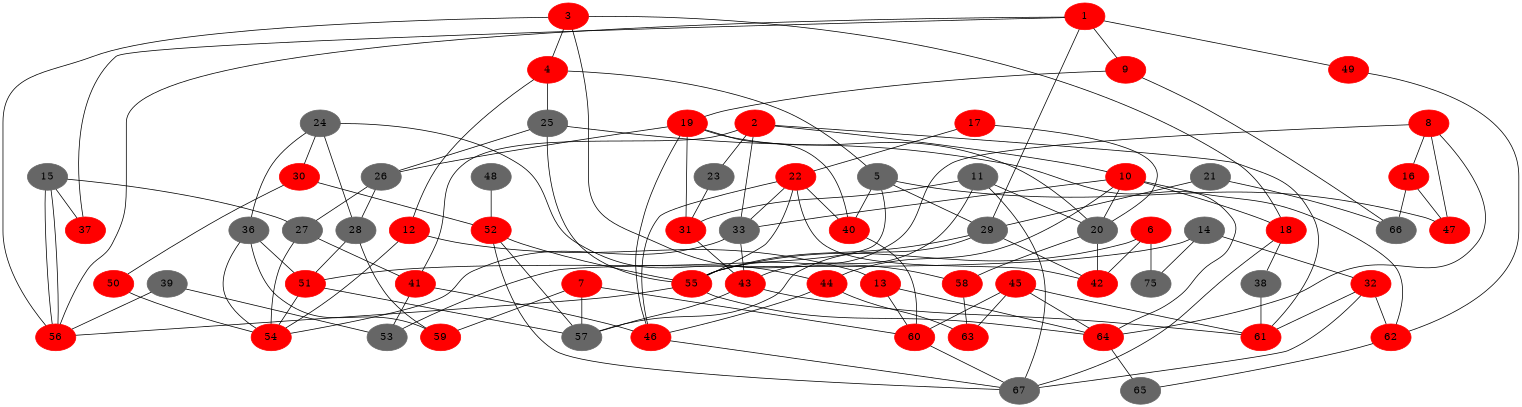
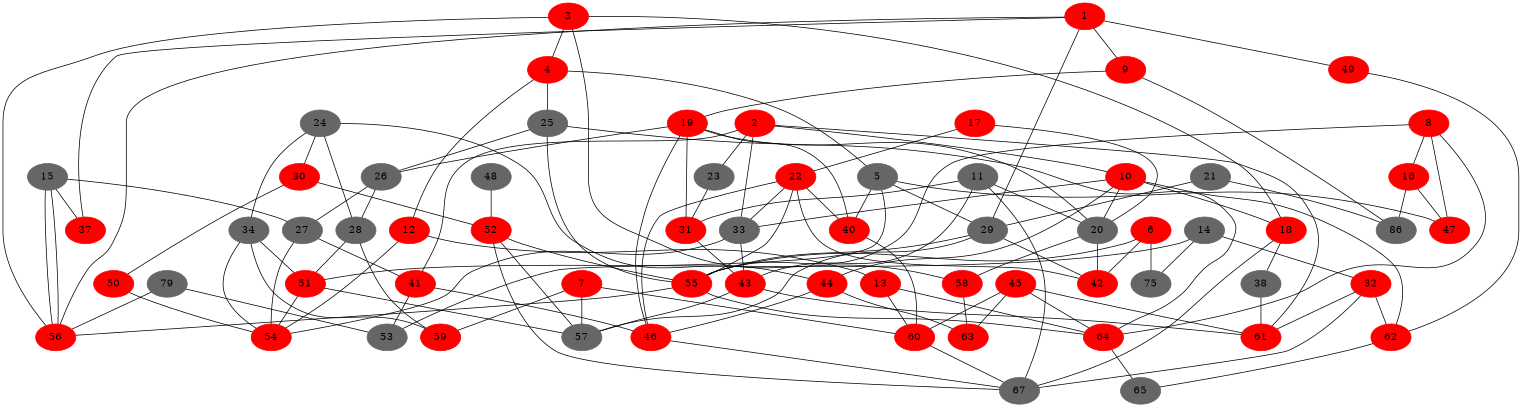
  graph {
    node [color=red style=filled]
    1
    9
    29 [color=gray40]
    37
    49
    56
    19
-   66 [color=gray40]
+   66 [color=gray40 label=86]
    42
    55
    57 [color=gray40]
    62
    2
    10
    23 [color=gray40]
    33 [color=gray40]
    41
    61
    18
    20 [color=gray40]
    44
    31
    43
    54
    53 [color=gray40]
    46
    3
    4
    58
    5 [color=gray40]
    12
    25 [color=gray40]
    67 [color=gray40]
    38 [color=gray40]
    63
    40
    47
    13
    64
    26 [color=gray40]
    60
    n42 [color=gray40 label=75]
    6
    7
    59
    8
    16
    65 [color=gray40]
    11 [color=gray40]
    14 [color=gray40]
    32
    51
    15 [color=gray40]
    27 [color=gray40]
    17
    22
    28 [color=gray40]
    21 [color=gray40]
    24 [color=gray40]
    30
-   34 [color=gray40 label=36]
+   34 [color=gray40]
    50
    52
    48 [color=gray40]
-   39 [color=gray40]
+   39 [color=gray40 label=79]
    45
    1 -- 9
    1 -- 29
    1 -- 37
    1 -- 49
    1 -- 56
    9 -- 19
    9 -- 66
    29 -- 42
    29 -- 55
    29 -- 57
    49 -- 62
    19 -- 20
    19 -- 31
    19 -- 46
    19 -- 40
    19 -- 26
    55 -- 56
    55 -- 64
    62 -- 65
    2 -- 10
    2 -- 23
    2 -- 33
    2 -- 41
    2 -- 61
    10 -- 62
    10 -- 33
    10 -- 18
    10 -- 20
    10 -- 44
    23 -- 31
    33 -- 43
    33 -- 54
    41 -- 53
    41 -- 46
    18 -- 67
    18 -- 38
    20 -- 42
    20 -- 58
    44 -- 46
    44 -- 63
    31 -- 43
    43 -- 57
    43 -- 61
    46 -- 67
    3 -- 56
    3 -- 18
    3 -- 4
    3 -- 58
    4 -- 5
    4 -- 12
    4 -- 25
    58 -- 63
    5 -- 29
    5 -- 53
    5 -- 40
    5 -- 47
    12 -- 54
    12 -- 13
    25 -- 55
    25 -- 64
    25 -- 26
    38 -- 61
    40 -- 60
    13 -- 64
    13 -- 60
    64 -- 65
    26 -- 27
    26 -- 28
    60 -- 67
    6 -- 42
    6 -- 55
    6 -- n42
    7 -- 57
    7 -- 60
    7 -- 59
    8 -- 55
    8 -- 47
    8 -- 64
    8 -- 16
    16 -- 66
    16 -- 47
    11 -- 20
    11 -- 31
    11 -- 43
    11 -- 67
    14 -- n42
    14 -- 32
    14 -- 51
    32 -- 62
    32 -- 61
    32 -- 67
    51 -- 57
    51 -- 54
    15 -- 37
    15 -- 56
    15 -- 56
    15 -- 27
    27 -- 41
    27 -- 54
    17 -- 20
    17 -- 22
    22 -- 42
    22 -- 55
    22 -- 33
    22 -- 46
    22 -- 40
    28 -- 59
    28 -- 51
    21 -- 29
    21 -- 66
    24 -- 44
    24 -- 28
    24 -- 30
    24 -- 34
    30 -- 50
    30 -- 52
    34 -- 54
    34 -- 59
    34 -- 51
    50 -- 54
    52 -- 55
    52 -- 57
    52 -- 67
    48 -- 52
    39 -- 56
    39 -- 53
    45 -- 61
    45 -- 63
    45 -- 64
    45 -- 60
  }
